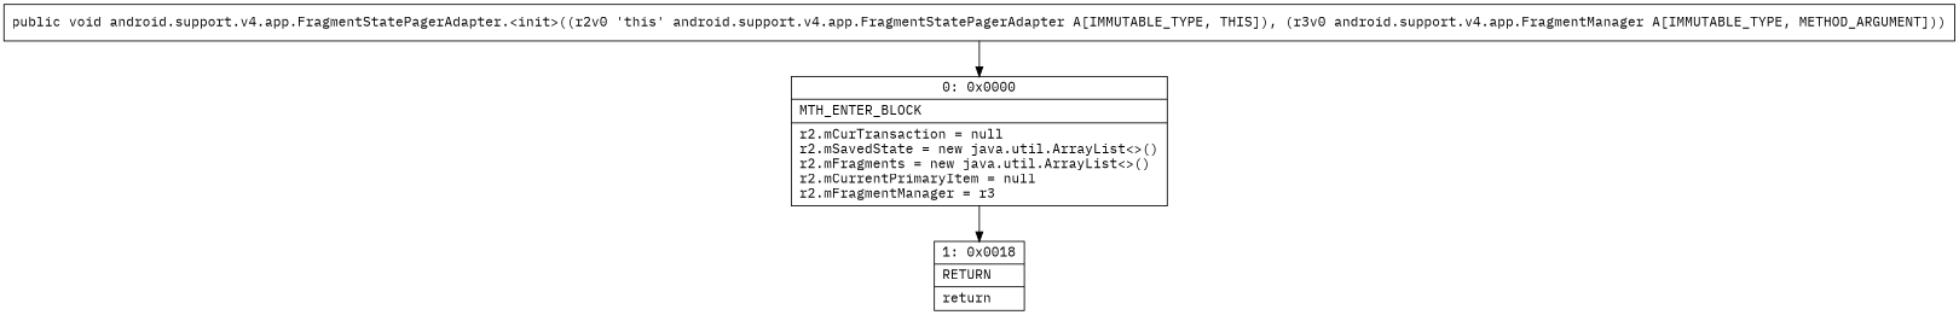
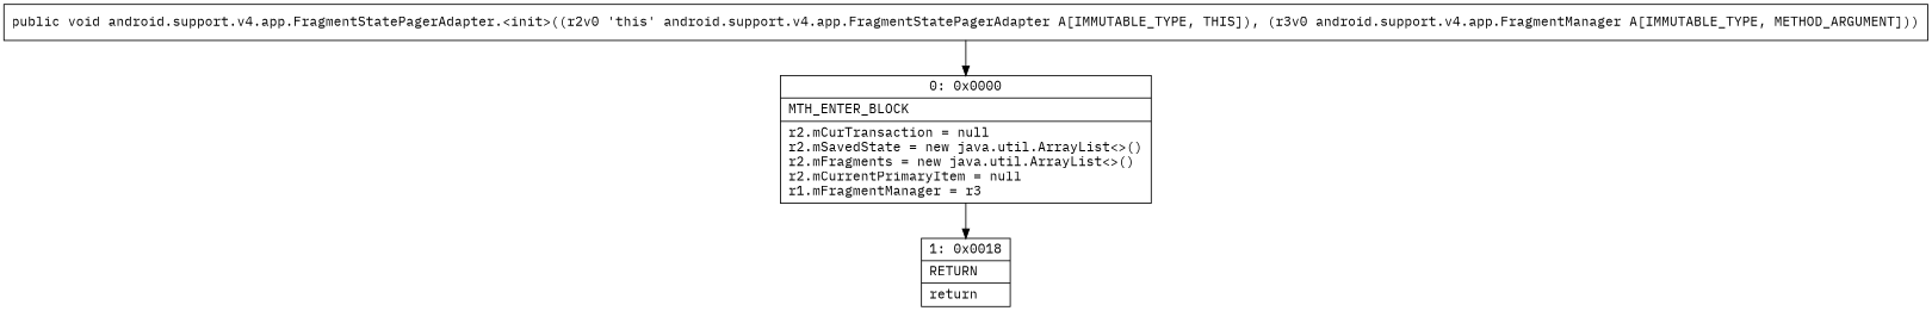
  digraph {
    fontname="IBM Plex Mono"
    node [shape=record fontname="IBM Plex Mono"]
    edge [fontname="IBM Plex Mono"]
-   n1 [label="{0\:\ 0x0000|MTH_ENTER_BLOCK\l|r2.mCurTransaction = null\lr2.mSavedState = new java.util.ArrayList\<\>()\lr2.mFragments = new java.util.ArrayList\<\>()\lr2.mCurrentPrimaryItem = null\lr2.mFragmentManager = r3\l}"]
+   n1 [label="{0\:\ 0x0000|MTH_ENTER_BLOCK\l|r2.mCurTransaction = null\lr2.mSavedState = new java.util.ArrayList\<\>()\lr2.mFragments = new java.util.ArrayList\<\>()\lr2.mCurrentPrimaryItem = null\lr1.mFragmentManager = r3\l}"]
    n2 [label="{1\:\ 0x0018|RETURN\l|return\l}"]
    n3 [label="{public void android.support.v4.app.FragmentStatePagerAdapter.\<init\>((r2v0 'this' android.support.v4.app.FragmentStatePagerAdapter A[IMMUTABLE_TYPE, THIS]), (r3v0 android.support.v4.app.FragmentManager A[IMMUTABLE_TYPE, METHOD_ARGUMENT])) }"]
    n1 -> n2
    n3 -> n1
  }
